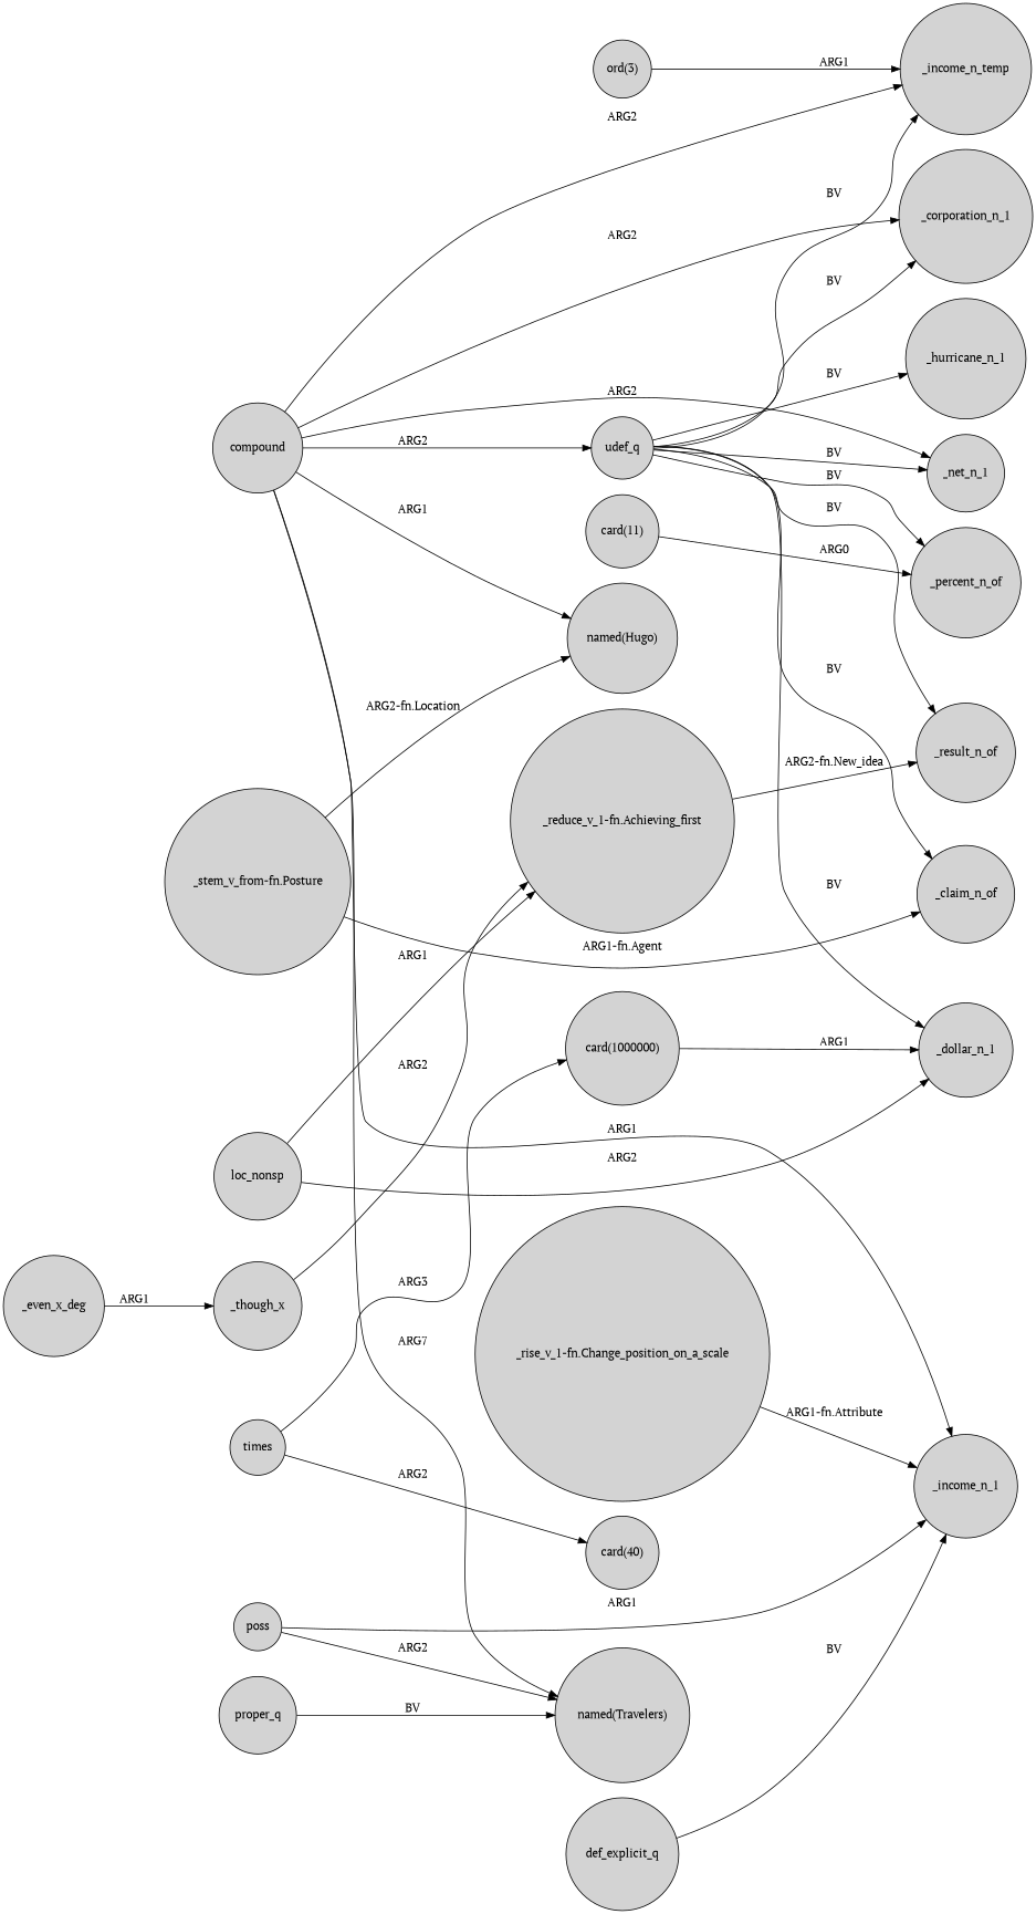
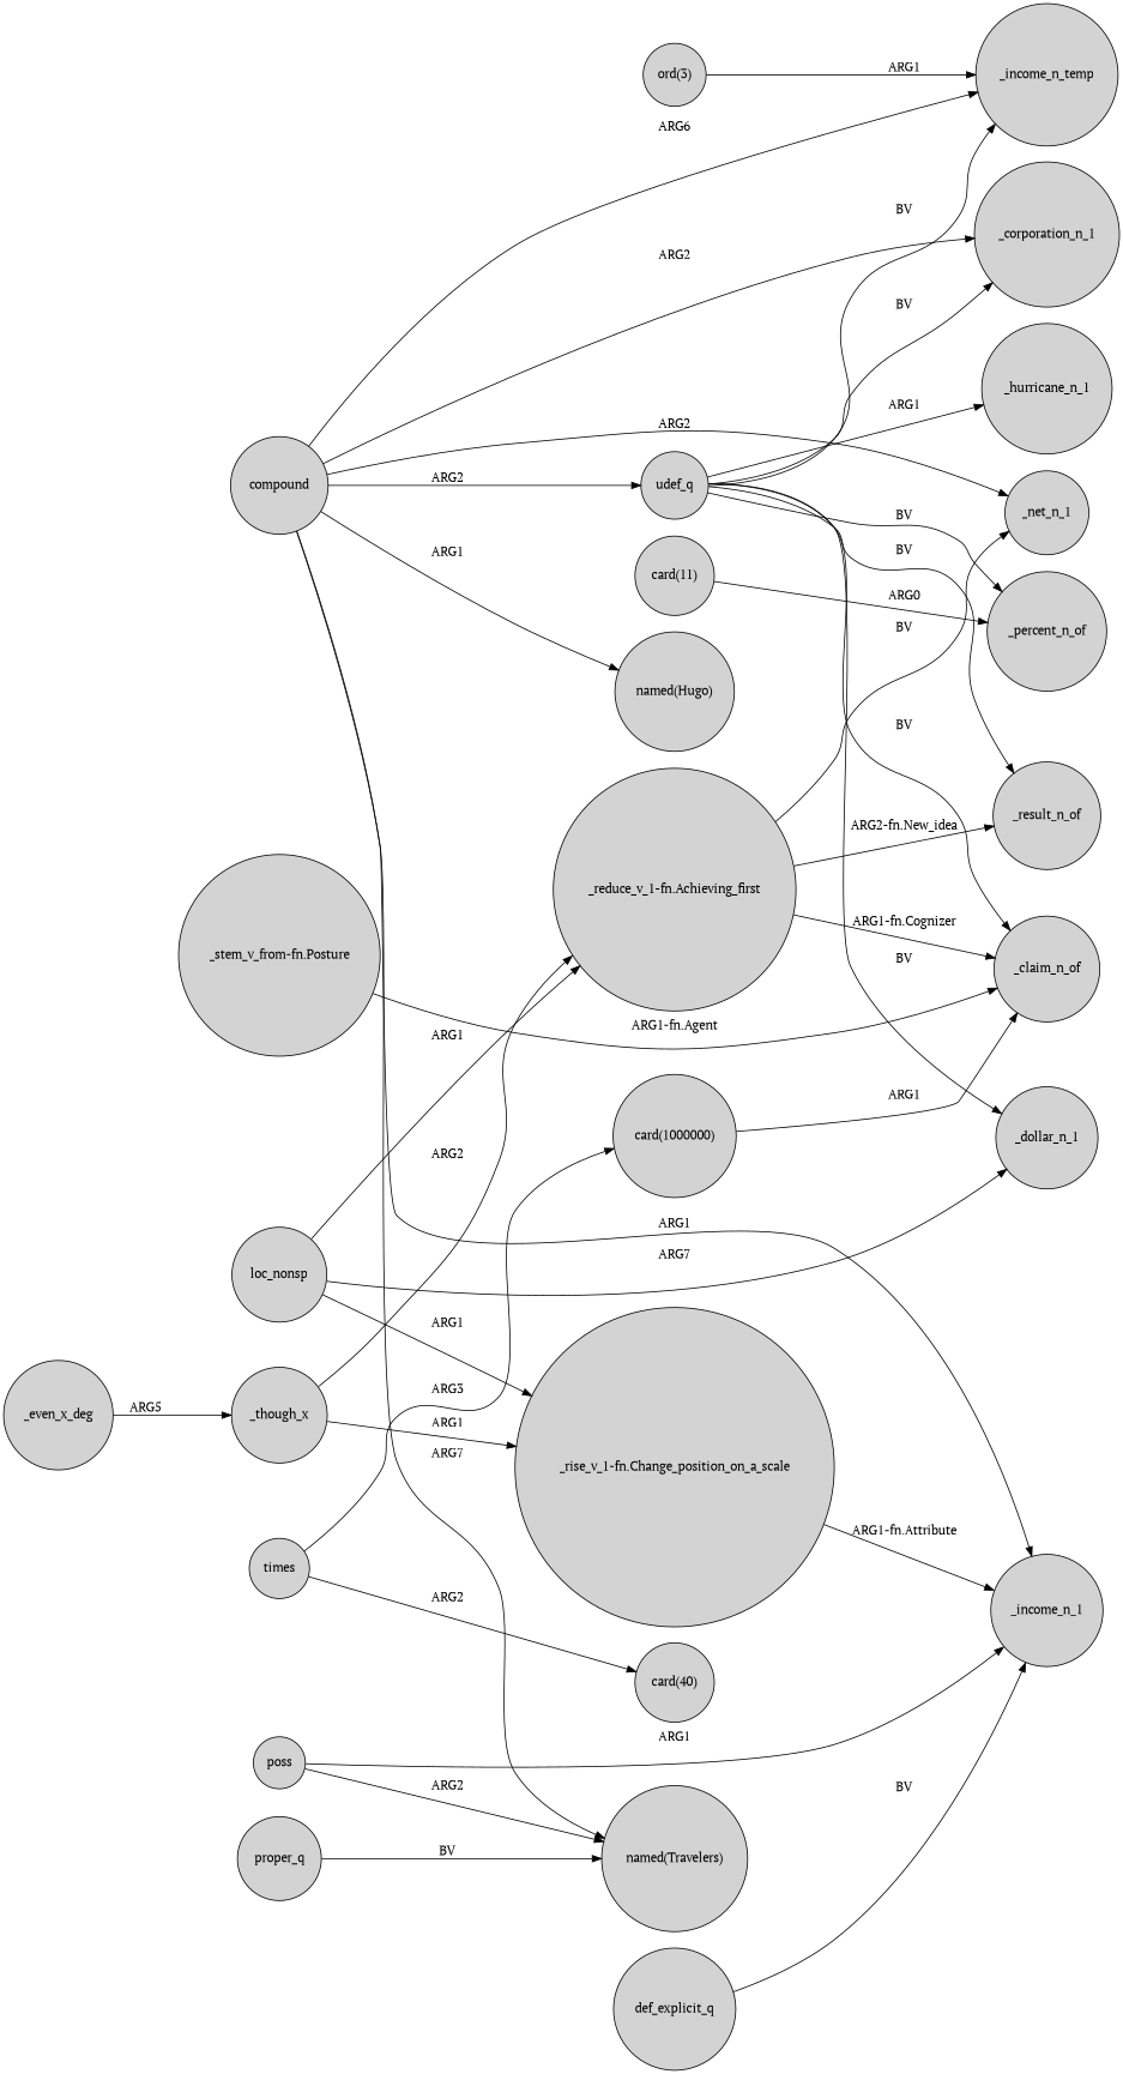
  digraph {
    fontname="PT Serif"
    rankdir=LR
    node [fontname="PT Serif" shape=circle style=filled]
    edge [fontname="PT Serif"]
    udef_q
    _claim_n_of
    _net_n_1
    n4 [label=_income_n_temp]
    _dollar_n_1
    _hurricane_n_1
    _percent_n_of
    _result_n_of
    _corporation_n_1
    compound
    "named(Hugo)"
    _income_n_1
    "named(Travelers)"
    "ord(3)"
    loc_nonsp
    "_rise_v_1-fn.Change_position_on_a_scale"
    "_reduce_v_1-fn.Achieving_first"
    _though_x
    proper_q
    times
    "card(1000000)"
    "card(40)"
    def_explicit_q
    "_stem_v_from-fn.Posture"
    poss
    "card(11)"
    _even_x_deg
    udef_q -> _claim_n_of [label=BV]
-   udef_q -> _net_n_1 [label=BV]
+   "_reduce_v_1-fn.Achieving_first" -> _net_n_1 [label=BV]
    udef_q -> n4 [label=BV]
    udef_q -> _dollar_n_1 [label=BV]
-   udef_q -> _hurricane_n_1 [label=BV]
+   udef_q -> _hurricane_n_1 [label=ARG1]
    udef_q -> _percent_n_of [label=BV]
    udef_q -> _result_n_of [label=BV]
    udef_q -> _corporation_n_1 [label=BV]
    compound -> udef_q [label=ARG2]
    compound -> _net_n_1 [label=ARG2]
-   compound -> n4 [label=ARG2]
+   compound -> n4 [label=ARG6]
    compound -> _corporation_n_1 [label=ARG2]
    compound -> "named(Hugo)" [label=ARG1]
    compound -> _income_n_1 [label=ARG1]
    compound -> "named(Travelers)" [label=ARG7]
    "ord(3)" -> n4 [label=ARG1]
-   loc_nonsp -> _dollar_n_1 [label=ARG2]
+   loc_nonsp -> _dollar_n_1 [label=ARG7]
+   loc_nonsp -> "_rise_v_1-fn.Change_position_on_a_scale" [label=ARG1]
    loc_nonsp -> "_reduce_v_1-fn.Achieving_first" [label=ARG1]
    "_rise_v_1-fn.Change_position_on_a_scale" -> _income_n_1 [label="ARG1-fn.Attribute"]
+   "_reduce_v_1-fn.Achieving_first" -> _claim_n_of [label="ARG1-fn.Cognizer"]
    "_reduce_v_1-fn.Achieving_first" -> _result_n_of [label="ARG2-fn.New_idea"]
+   _though_x -> "_rise_v_1-fn.Change_position_on_a_scale" [label=ARG1]
    _though_x -> "_reduce_v_1-fn.Achieving_first" [label=ARG2]
    proper_q -> "named(Travelers)" [label=BV]
    times -> "card(1000000)" [label=ARG3]
    times -> "card(40)" [label=ARG2]
-   "card(1000000)" -> _dollar_n_1 [label=ARG1]
+   "card(1000000)" -> _claim_n_of [label=ARG1]
    def_explicit_q -> _income_n_1 [label=BV]
    "_stem_v_from-fn.Posture" -> _claim_n_of [label="ARG1-fn.Agent"]
-   "_stem_v_from-fn.Posture" -> "named(Hugo)" [label="ARG2-fn.Location"]
    poss -> _income_n_1 [label=ARG1]
    poss -> "named(Travelers)" [label=ARG2]
    "card(11)" -> _percent_n_of [label=ARG0]
-   _even_x_deg -> _though_x [label=ARG1]
+   _even_x_deg -> _though_x [label=ARG5]
  }
